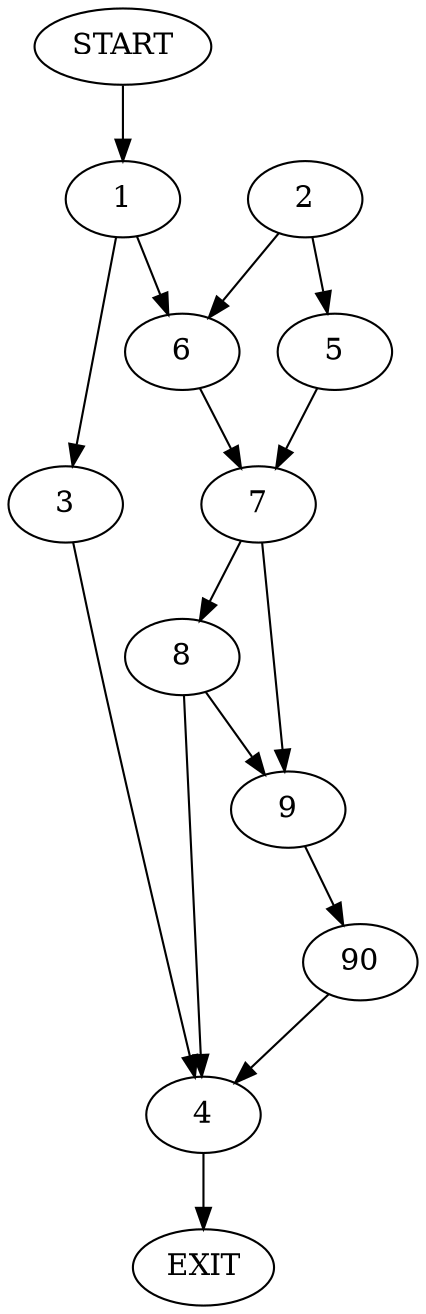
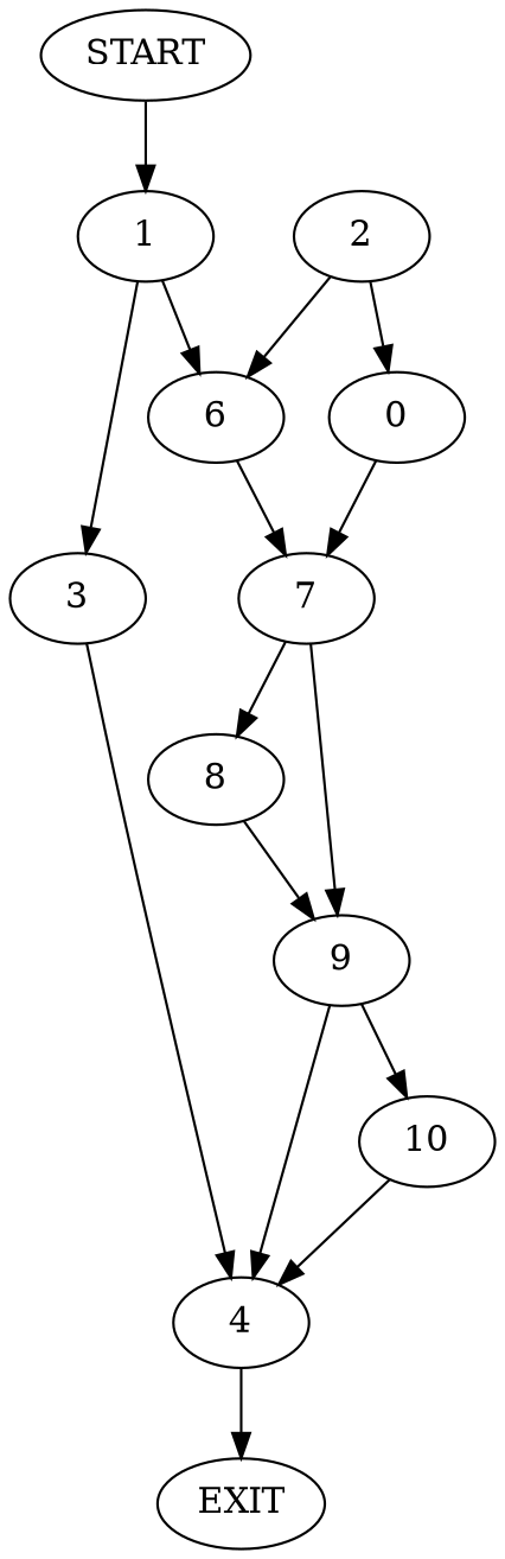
  digraph {
    n1 [label=START]
    1
    3
    6
    n5 [label=EXIT]
    2
-   5
+   5 [label=0]
    4
    7
    8
    9
-   10 [label=90]
+   10
    n1 -> 1
    1 -> 3
    1 -> 6
    3 -> 4
    6 -> 7
    2 -> 6
    2 -> 5
    5 -> 7
    4 -> n5
    7 -> 8
    7 -> 9
    8 -> 9
-   8 -> 4
+   9 -> 4
    9 -> 10
    10 -> 4
  }
